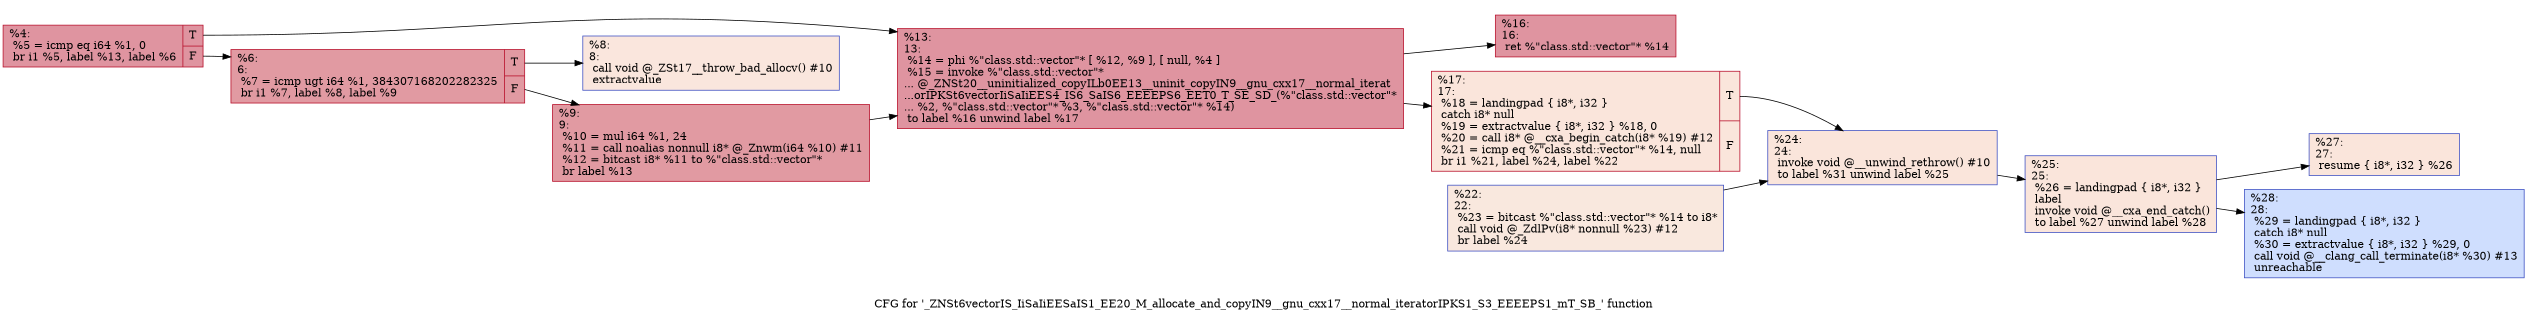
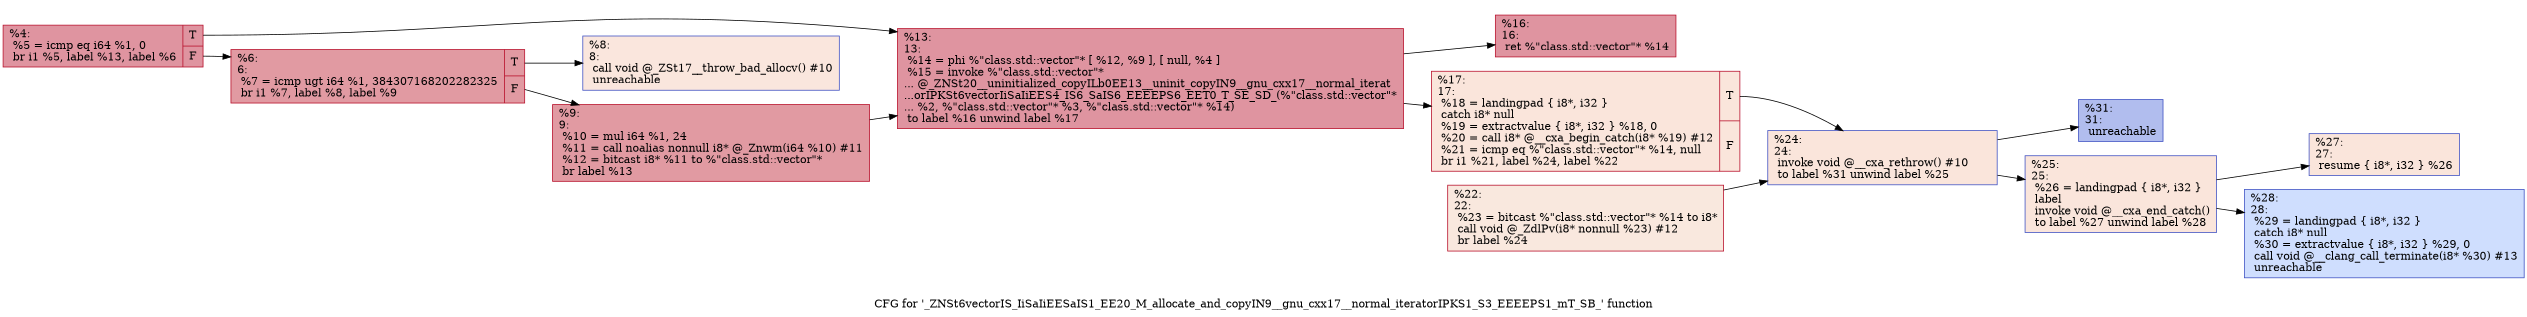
  digraph {
    label="CFG for '_ZNSt6vectorIS_IiSaIiEESaIS1_EE20_M_allocate_and_copyIN9__gnu_cxx17__normal_iteratorIPKS1_S3_EEEEPS1_mT_SB_' function"
    rankdir=LR
    node [color="#3d50c3ff" fillcolor="#f4c5ad70" shape=record style=filled]
    n1 [color="#b70d28ff" fillcolor="#b70d2870" label="{%4:\l  %5 = icmp eq i64 %1, 0\l  br i1 %5, label %13, label %6\l|{<s0>T|<s1>F}}"]
    n2 [color="#b70d28ff" fillcolor="#b70d2870" label="{%13:\l13:                                               \l  %14 = phi %\"class.std::vector\"* [ %12, %9 ], [ null, %4 ]\l  %15 = invoke %\"class.std::vector\"*\l... @_ZNSt20__uninitialized_copyILb0EE13__uninit_copyIN9__gnu_cxx17__normal_iterat\l...orIPKSt6vectorIiSaIiEES4_IS6_SaIS6_EEEEPS6_EET0_T_SE_SD_(%\"class.std::vector\"*\l... %2, %\"class.std::vector\"* %3, %\"class.std::vector\"* %14)\l          to label %16 unwind label %17\l}"]
    n3 [color="#b70d28ff" fillcolor="#bb1b2c70" label="{%6:\l6:                                                \l  %7 = icmp ugt i64 %1, 384307168202282325\l  br i1 %7, label %8, label %9\l|{<s0>T|<s1>F}}"]
    n4 [color="#b70d28ff" fillcolor="#b70d2870" label="{%16:\l16:                                               \l  ret %\"class.std::vector\"* %14\l}"]
    n5 [color="#b70d28ff" label="{%17:\l17:                                               \l  %18 = landingpad \{ i8*, i32 \}\l          catch i8* null\l  %19 = extractvalue \{ i8*, i32 \} %18, 0\l  %20 = call i8* @__cxa_begin_catch(i8* %19) #12\l  %21 = icmp eq %\"class.std::vector\"* %14, null\l  br i1 %21, label %24, label %22\l|{<s0>T|<s1>F}}"]
-   n6 [fillcolor="#f3c7b170" label="{%8:\l8:                                                \l  call void @_ZSt17__throw_bad_allocv() #10\l  extractvalue\l}"]
+   n6 [fillcolor="#f3c7b170" label="{%8:\l8:                                                \l  call void @_ZSt17__throw_bad_allocv() #10\l  unreachable\l}"]
    n7 [color="#b70d28ff" fillcolor="#bb1b2c70" label="{%9:\l9:                                                \l  %10 = mul i64 %1, 24\l  %11 = call noalias nonnull i8* @_Znwm(i64 %10) #11\l  %12 = bitcast i8* %11 to %\"class.std::vector\"*\l  br label %13\l}"]
-   n8 [label="{%24:\l24:                                               \l  invoke void @__unwind_rethrow() #10\l          to label %31 unwind label %25\l}"]
+   n8 [label="{%24:\l24:                                               \l  invoke void @__cxa_rethrow() #10\l          to label %31 unwind label %25\l}"]
+   n9 [fillcolor="#4f69d970" label="{%31:\l31:                                               \l  unreachable\l}"]
    n10 [label="{%25:\l25:                                               \l  %26 = landingpad \{ i8*, i32 \}\l          label\l  invoke void @__cxa_end_catch()\l          to label %27 unwind label %28\l}"]
-   n11 [fillcolor="#f2cab570" label="{%22:\l22:                                               \l  %23 = bitcast %\"class.std::vector\"* %14 to i8*\l  call void @_ZdlPv(i8* nonnull %23) #12\l  br label %24\l}"]
+   n11 [color="#b70d28ff" fillcolor="#f2cab570" label="{%22:\l22:                                               \l  %23 = bitcast %\"class.std::vector\"* %14 to i8*\l  call void @_ZdlPv(i8* nonnull %23) #12\l  br label %24\l}"]
    n12 [label="{%27:\l27:                                               \l  resume \{ i8*, i32 \} %26\l}"]
    n13 [fillcolor="#93b5fe70" label="{%28:\l28:                                               \l  %29 = landingpad \{ i8*, i32 \}\l          catch i8* null\l  %30 = extractvalue \{ i8*, i32 \} %29, 0\l  call void @__clang_call_terminate(i8* %30) #13\l  unreachable\l}"]
    n1 -> n2 [tailport=s0]
    n1 -> n3 [tailport=s1]
    n2 -> n4
    n2 -> n5
    n3 -> n6 [tailport=s0]
    n3 -> n7 [tailport=s1]
    n5 -> n8 [tailport=s0]
    n7 -> n2
+   n8 -> n9
    n8 -> n10
    n10 -> n12
    n10 -> n13
    n11 -> n8
  }
